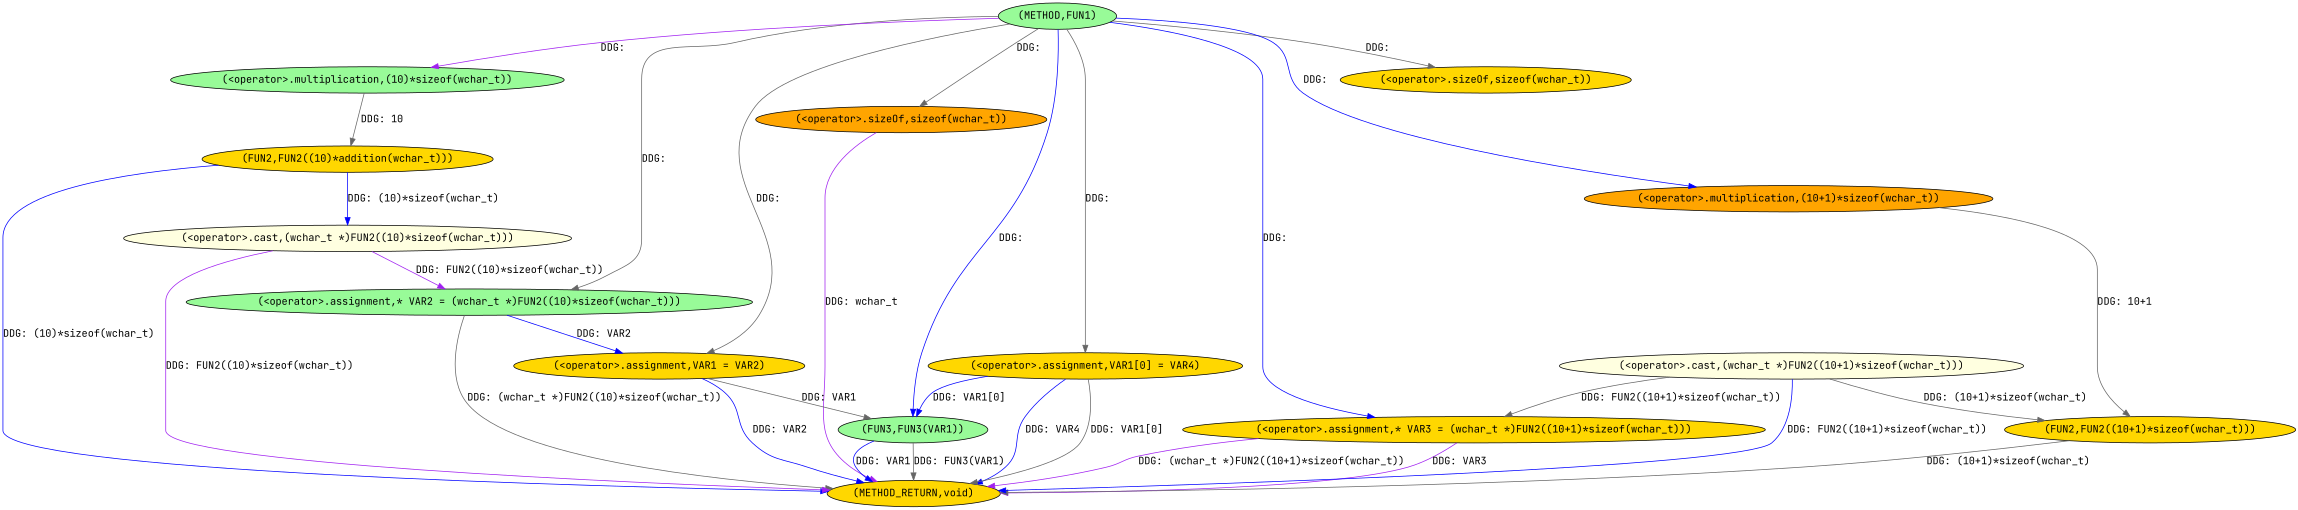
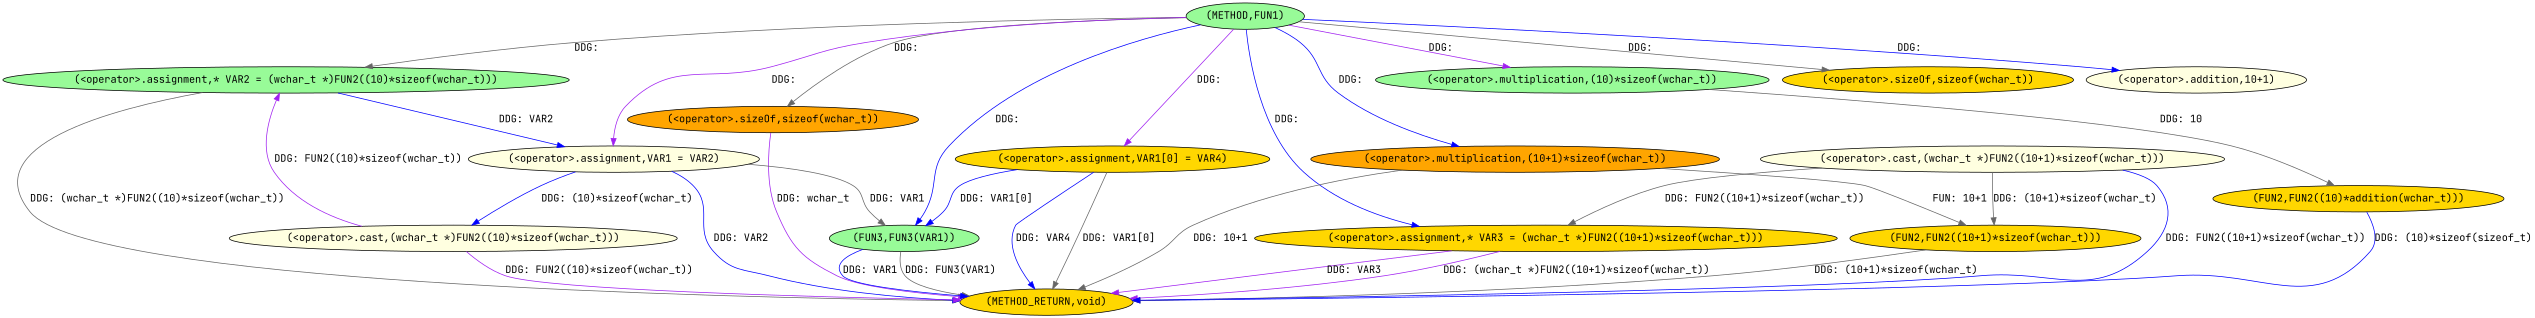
  digraph {
    fontname="JetBrains Mono"
    node [fillcolor=gold fontname="JetBrains Mono" style=filled]
    edge [color=gray40 fontname="JetBrains Mono"]
    n1 [fillcolor=palegreen label="(METHOD,FUN1)"]
    n2 [fillcolor=palegreen label="(<operator>.assignment,* VAR2 = (wchar_t *)FUN2((10)*sizeof(wchar_t)))"]
    n3 [fillcolor=palegreen label="(<operator>.multiplication,(10)*sizeof(wchar_t))"]
    n4 [label="(<operator>.sizeOf,sizeof(wchar_t))"]
    n5 [label="(<operator>.assignment,* VAR3 = (wchar_t *)FUN2((10+1)*sizeof(wchar_t)))"]
    n6 [fillcolor=orange label="(<operator>.multiplication,(10+1)*sizeof(wchar_t))"]
+   n7 [fillcolor=lightyellow label="(<operator>.addition,10+1)"]
    n8 [fillcolor=orange label="(<operator>.sizeOf,sizeof(wchar_t))"]
-   n9 [label="(<operator>.assignment,VAR1 = VAR2)"]
+   n9 [fillcolor=lightyellow label="(<operator>.assignment,VAR1 = VAR2)"]
    n10 [label="(<operator>.assignment,VAR1[0] = VAR4)"]
    n11 [fillcolor=palegreen label="(FUN3,FUN3(VAR1))"]
    n12 [label="(METHOD_RETURN,void)"]
    n13 [label="(FUN2,FUN2((10)*addition(wchar_t)))"]
    n14 [label="(FUN2,FUN2((10+1)*sizeof(wchar_t)))"]
    n15 [fillcolor=lightyellow label="(<operator>.cast,(wchar_t *)FUN2((10)*sizeof(wchar_t)))"]
    n16 [fillcolor=lightyellow label="(<operator>.cast,(wchar_t *)FUN2((10+1)*sizeof(wchar_t)))"]
    n1 -> n2 [label="DDG: "]
    n1 -> n3 [color=purple label="DDG: "]
    n1 -> n4 [label="DDG: "]
    n1 -> n5 [color=blue label="DDG: "]
    n1 -> n6 [color=blue label="DDG: "]
+   n1 -> n7 [color=blue label="DDG: "]
    n1 -> n8 [label="DDG: "]
-   n1 -> n9 [label="DDG: "]
-   n1 -> n10 [label="DDG: "]
+   n1 -> n9 [color=purple label="DDG: "]
+   n1 -> n10 [color=purple label="DDG: "]
    n1 -> n11 [color=blue label="DDG: "]
    n2 -> n9 [color=blue label="DDG: VAR2"]
    n2 -> n12 [label="DDG: (wchar_t *)FUN2((10)*sizeof(wchar_t))"]
    n3 -> n13 [label="DDG: 10"]
    n5 -> n12 [color=purple label="DDG: VAR3"]
    n5 -> n12 [color=purple label="DDG: (wchar_t *)FUN2((10+1)*sizeof(wchar_t))"]
-   n6 -> n14 [label="DDG: 10+1"]
+   n6 -> n12 [label="DDG: 10+1"]
+   n6 -> n14 [label="FUN: 10+1"]
    n8 -> n12 [color=purple label="DDG: wchar_t"]
    n9 -> n11 [label="DDG: VAR1"]
    n9 -> n12 [color=blue label="DDG: VAR2"]
    n10 -> n11 [color=blue label="DDG: VAR1[0]"]
    n10 -> n12 [color=blue label="DDG: VAR4"]
    n10 -> n12 [label="DDG: VAR1[0]"]
    n11 -> n12 [label="DDG: FUN3(VAR1)"]
    n11 -> n12 [color=blue label="DDG: VAR1"]
-   n13 -> n12 [color=blue label="DDG: (10)*sizeof(wchar_t)"]
-   n13 -> n15 [color=blue label="DDG: (10)*sizeof(wchar_t)"]
+   n13 -> n12 [color=blue label="DDG: (10)*sizeof(sizeof_t)"]
+   n9 -> n15 [color=blue label="DDG: (10)*sizeof(wchar_t)"]
    n14 -> n12 [label="DDG: (10+1)*sizeof(wchar_t)"]
    n15 -> n2 [color=purple label="DDG: FUN2((10)*sizeof(wchar_t))"]
    n15 -> n12 [color=purple label="DDG: FUN2((10)*sizeof(wchar_t))"]
    n16 -> n5 [label="DDG: FUN2((10+1)*sizeof(wchar_t))"]
    n16 -> n12 [color=blue label="DDG: FUN2((10+1)*sizeof(wchar_t))"]
    n16 -> n14 [label="DDG: (10+1)*sizeof(wchar_t)"]
  }
